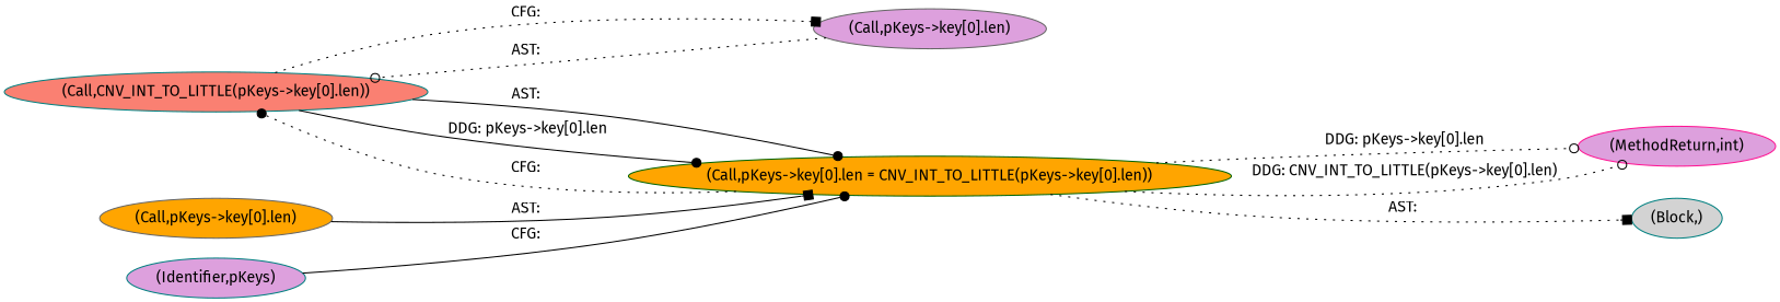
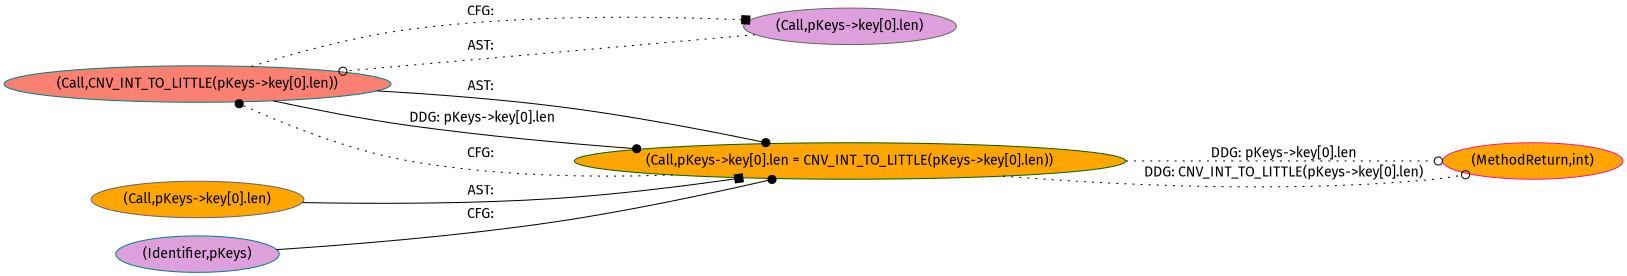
  digraph {
    fontname="Fira Sans"
    rankdir=LR
    node [color=teal fillcolor=plum fontname="Fira Sans" style=filled]
    edge [arrowhead=dot fontname="Fira Sans" style=dotted]
    n1 [fillcolor=salmon label="(Call,CNV_INT_TO_LITTLE(pKeys->key[0].len))"]
    n2 [color=darkgreen fillcolor=orange label="(Call,pKeys->key[0].len = CNV_INT_TO_LITTLE(pKeys->key[0].len))"]
    n3 [color=gray40 label="(Call,pKeys->key[0].len)"]
-   n4 [color=deeppink label="(MethodReturn,int)"]
-   n5 [fillcolor=lightgrey label="(Block,)"]
+   n4 [color=deeppink fillcolor=orange label="(MethodReturn,int)"]
    n6 [color=gray40 fillcolor=orange label="(Call,pKeys->key[0].len)"]
    n7 [label="(Identifier,pKeys)"]
    n1 -> n2 [label="AST: " style=solid]
    n1 -> n2 [label="DDG: pKeys->key[0].len" style=solid]
    n1 -> n3 [arrowhead=box label="CFG: "]
    n2 -> n1 [label="CFG: "]
    n2 -> n4 [arrowhead=odot label="DDG: pKeys->key[0].len"]
    n2 -> n4 [arrowhead=odot label="DDG: CNV_INT_TO_LITTLE(pKeys->key[0].len)"]
-   n2 -> n5 [arrowhead=box label="AST: "]
    n3 -> n1 [arrowhead=odot label="AST: "]
    n6 -> n2 [arrowhead=box label="AST: " style=solid]
    n7 -> n2 [label="CFG: " style=solid]
  }
